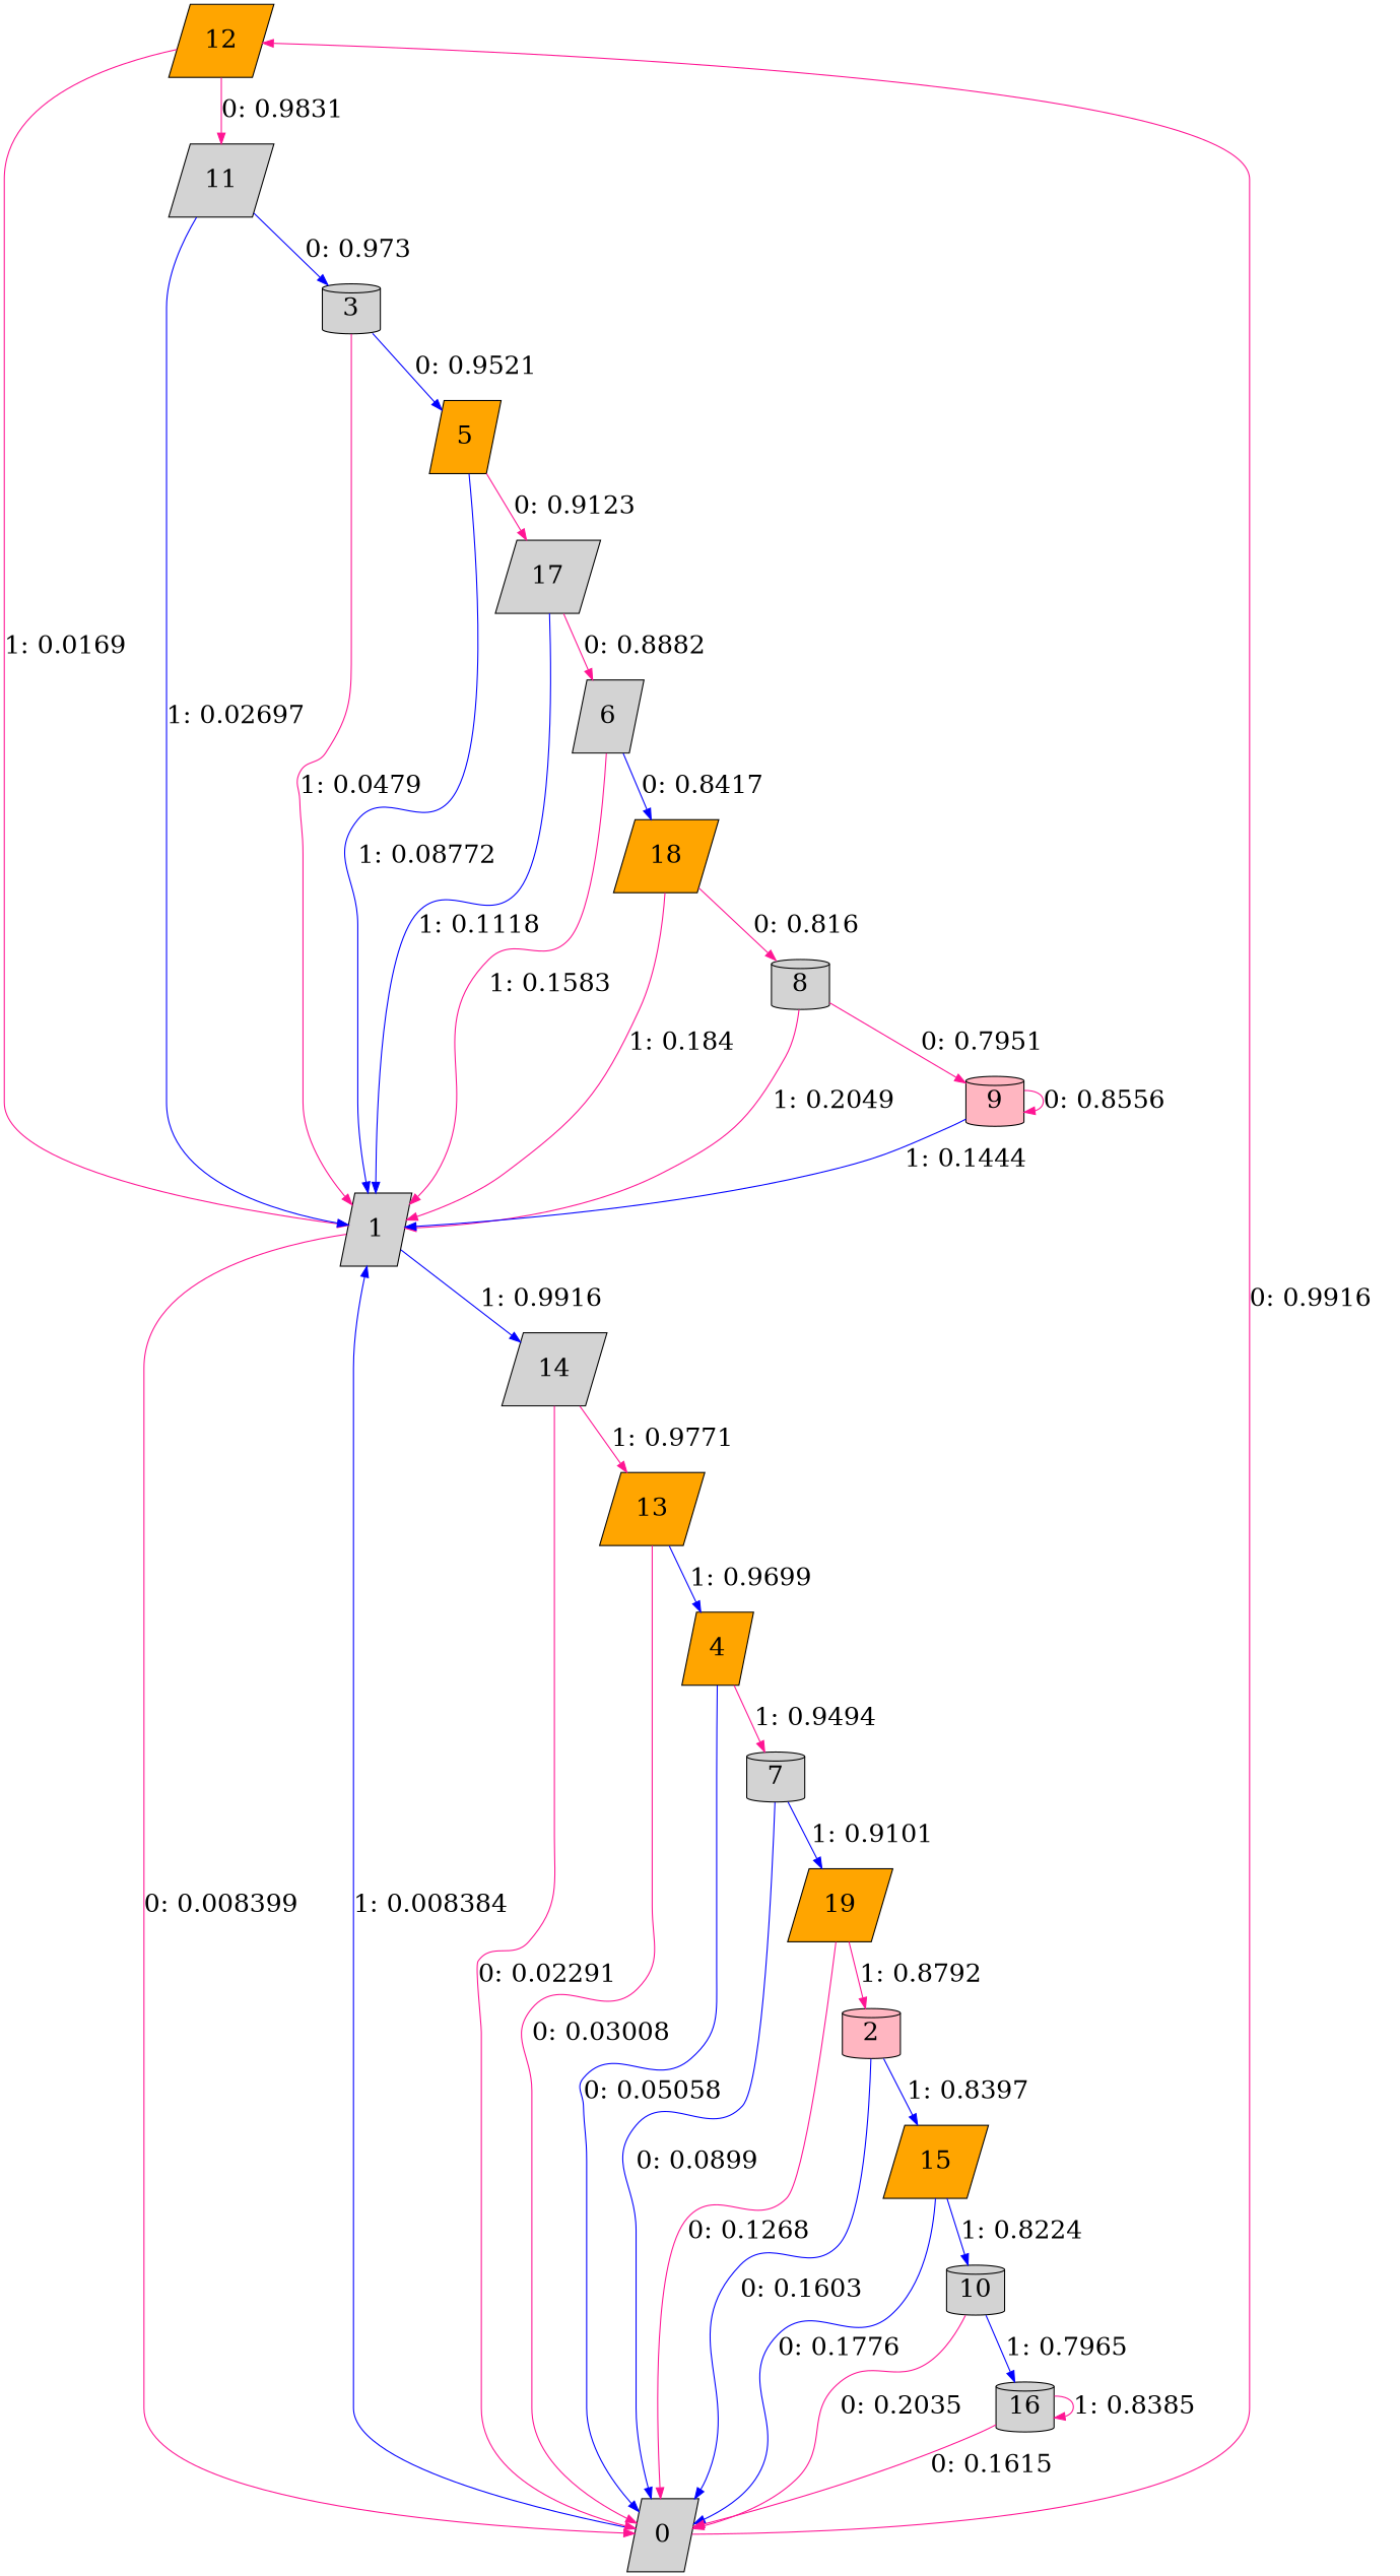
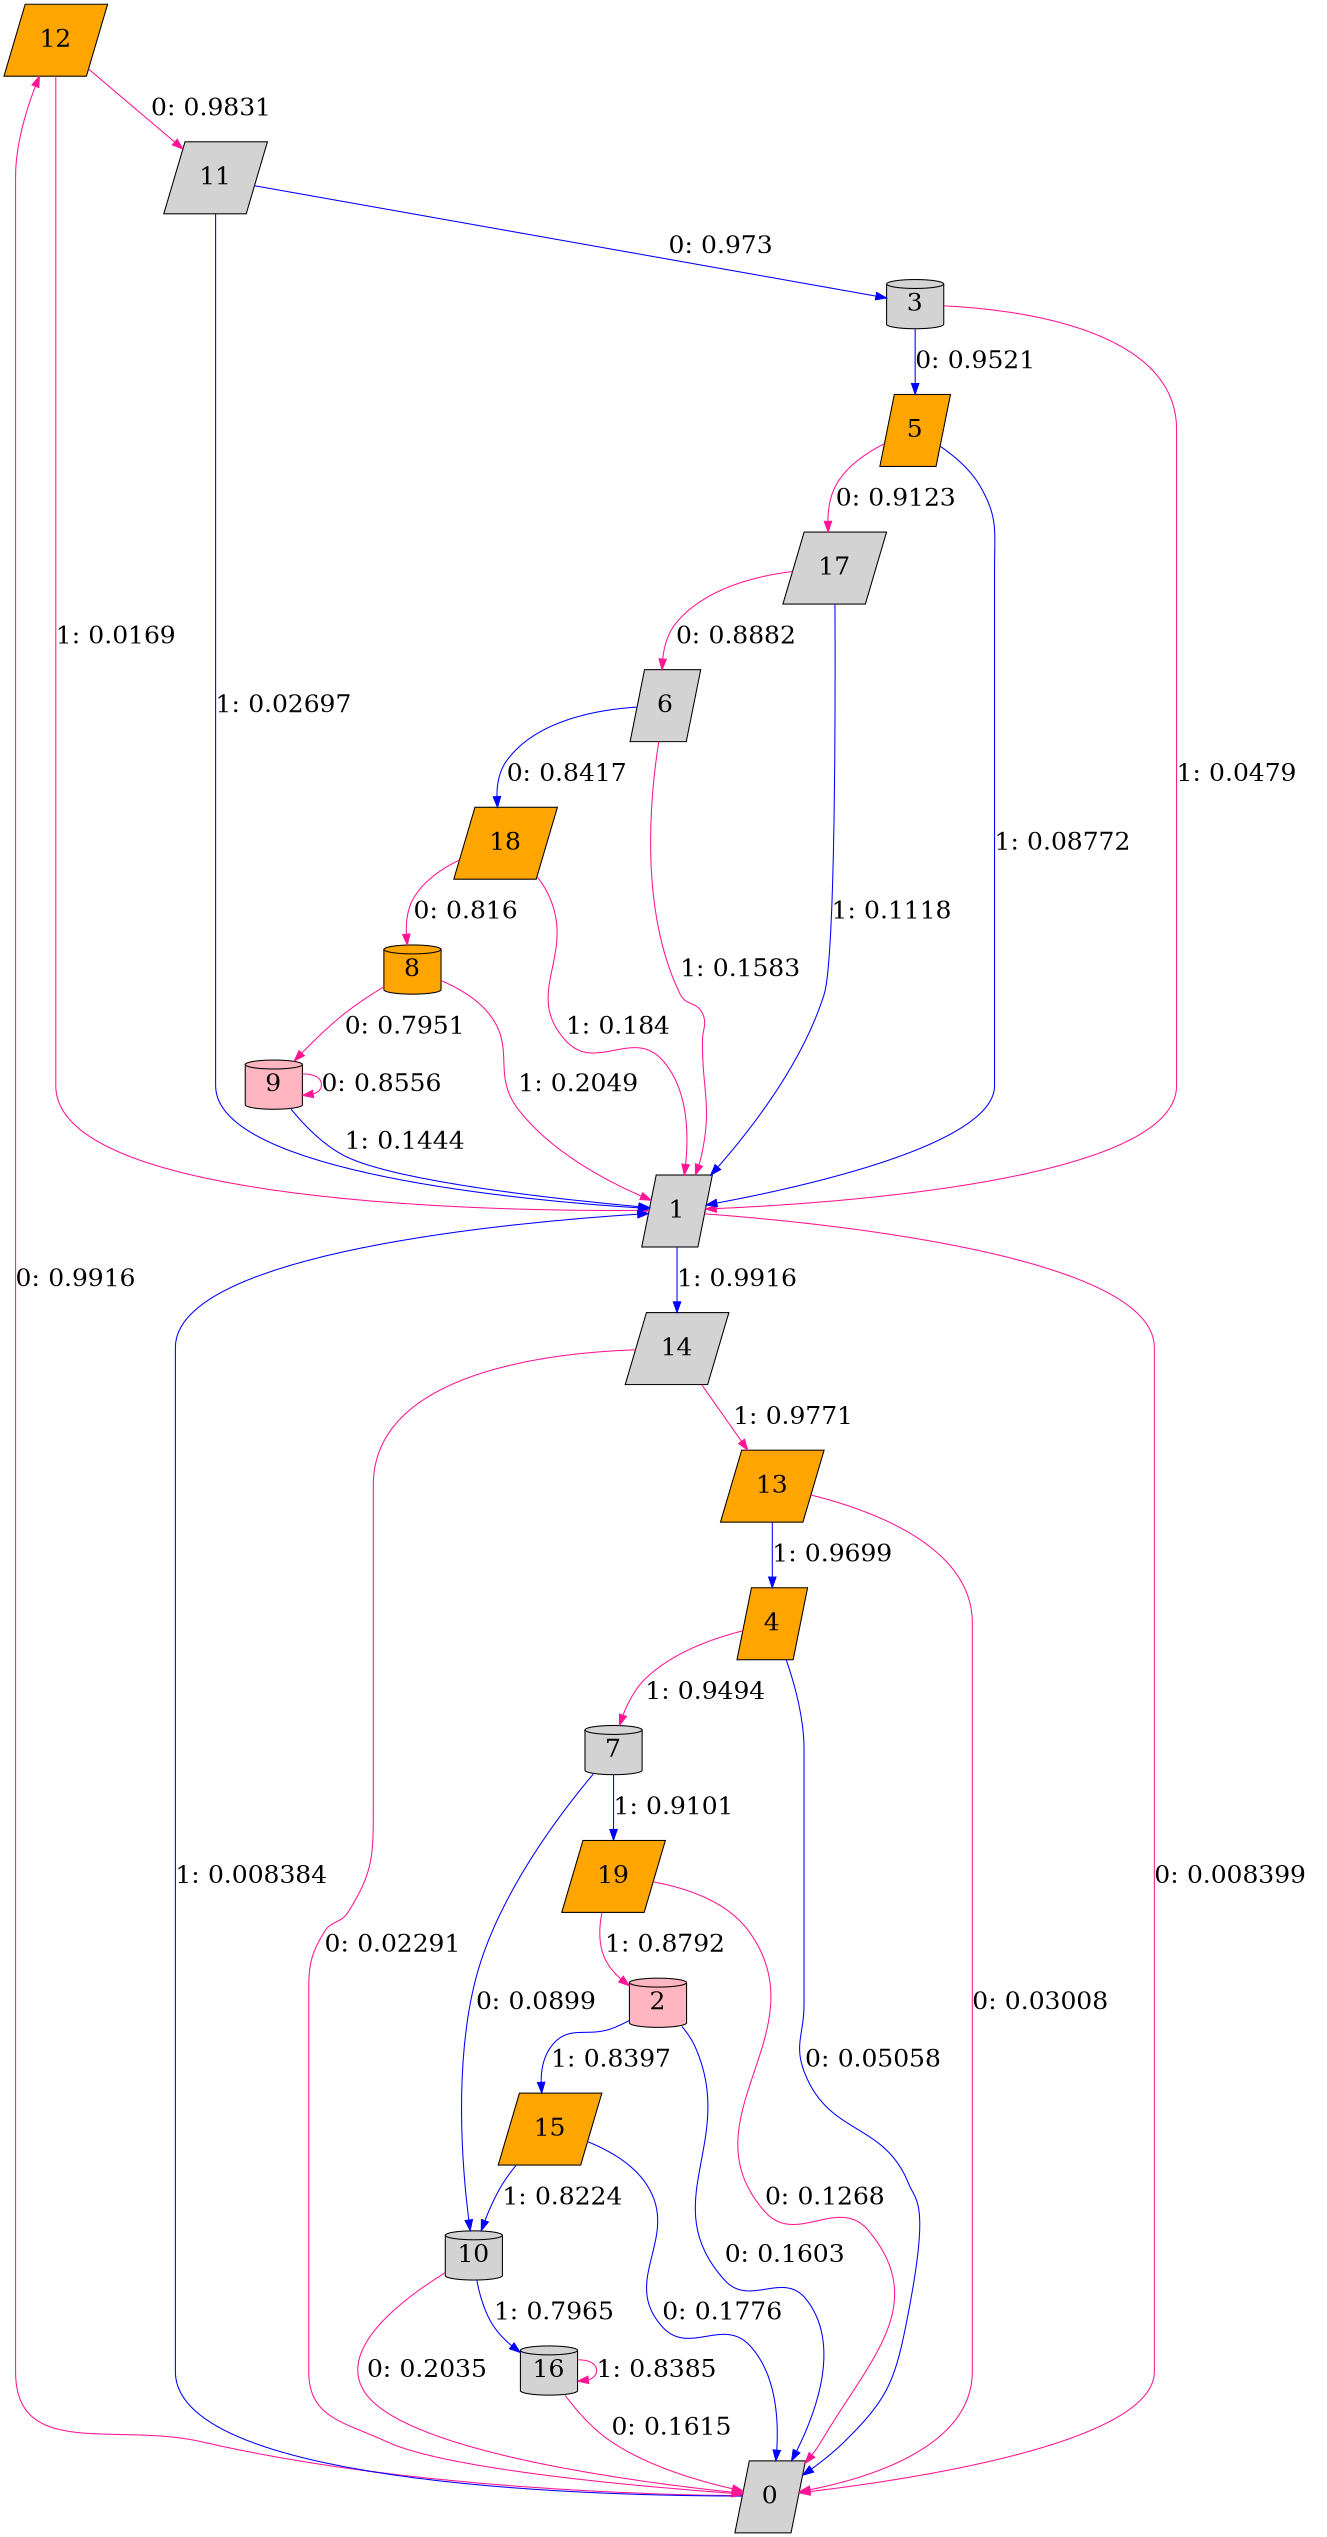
  digraph {
    node [fillcolor=lightgrey fontsize=24 shape=parallelogram style=filled]
    edge [color=deeppink fontsize=24]
    12 [fillcolor=orange]
    0
    1
    11
    14
    3 [shape=cylinder]
    13 [fillcolor=orange]
    4 [fillcolor=orange]
    2 [fillcolor=lightpink shape=cylinder]
    15 [fillcolor=orange]
    10 [shape=cylinder]
    16 [shape=cylinder]
    5 [fillcolor=orange]
    17
    6
    7 [shape=cylinder]
    19 [fillcolor=orange]
    18 [fillcolor=orange]
-   8 [shape=cylinder]
+   8 [fillcolor=orange shape=cylinder]
    9 [fillcolor=lightpink shape=cylinder]
    12 -> 1 [label="1: 0.0169   "]
    12 -> 11 [label="0: 0.9831   "]
    0 -> 12 [label="0: 0.9916   "]
    0 -> 1 [color=blue label="1: 0.008384  "]
    1 -> 0 [label="0: 0.008399  "]
    1 -> 14 [color=blue label="1: 0.9916   "]
    11 -> 1 [color=blue label="1: 0.02697  "]
    11 -> 3 [color=blue label="0: 0.973    "]
    14 -> 0 [label="0: 0.02291  "]
    14 -> 13 [label="1: 0.9771   "]
    3 -> 1 [label="1: 0.0479   "]
    3 -> 5 [color=blue label="0: 0.9521   "]
    13 -> 0 [label="0: 0.03008  "]
    13 -> 4 [color=blue label="1: 0.9699   "]
    4 -> 0 [color=blue label="0: 0.05058  "]
    4 -> 7 [label="1: 0.9494   "]
    2 -> 0 [color=blue label="0: 0.1603   "]
    2 -> 15 [color=blue label="1: 0.8397   "]
    15 -> 0 [color=blue label="0: 0.1776   "]
    15 -> 10 [color=blue label="1: 0.8224   "]
    10 -> 0 [label="0: 0.2035   "]
    10 -> 16 [color=blue label="1: 0.7965   "]
    16 -> 0 [label="0: 0.1615   "]
    16 -> 16 [label="1: 0.8385   "]
    5 -> 1 [color=blue label="1: 0.08772  "]
    5 -> 17 [label="0: 0.9123   "]
    17 -> 1 [color=blue label="1: 0.1118   "]
    17 -> 6 [label="0: 0.8882   "]
    6 -> 1 [label="1: 0.1583   "]
    6 -> 18 [color=blue label="0: 0.8417   "]
-   7 -> 0 [color=blue label="0: 0.0899   "]
+   7 -> 10 [color=blue label="0: 0.0899   "]
    7 -> 19 [color=blue label="1: 0.9101   "]
    19 -> 0 [label="0: 0.1268   "]
    19 -> 2 [label="1: 0.8792   "]
    18 -> 1 [label="1: 0.184    "]
    18 -> 8 [label="0: 0.816    "]
    8 -> 1 [label="1: 0.2049   "]
    8 -> 9 [label="0: 0.7951   "]
    9 -> 1 [color=blue label="1: 0.1444   "]
    9 -> 9 [label="0: 0.8556   "]
  }
